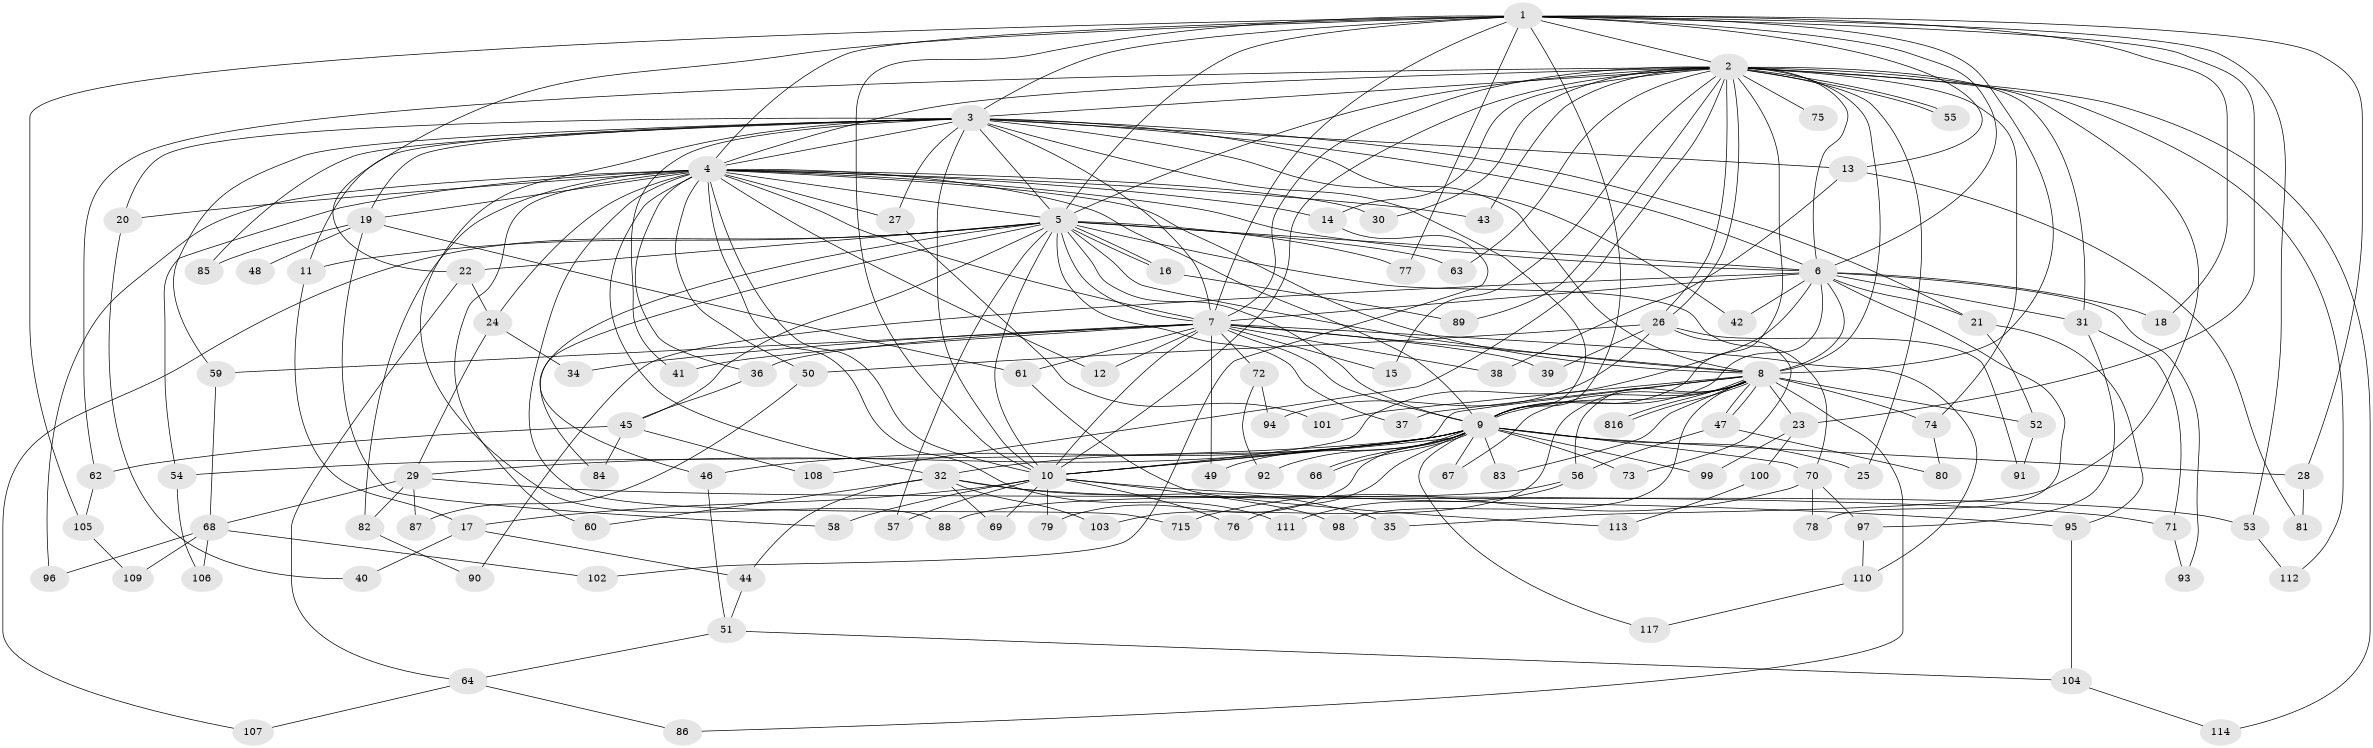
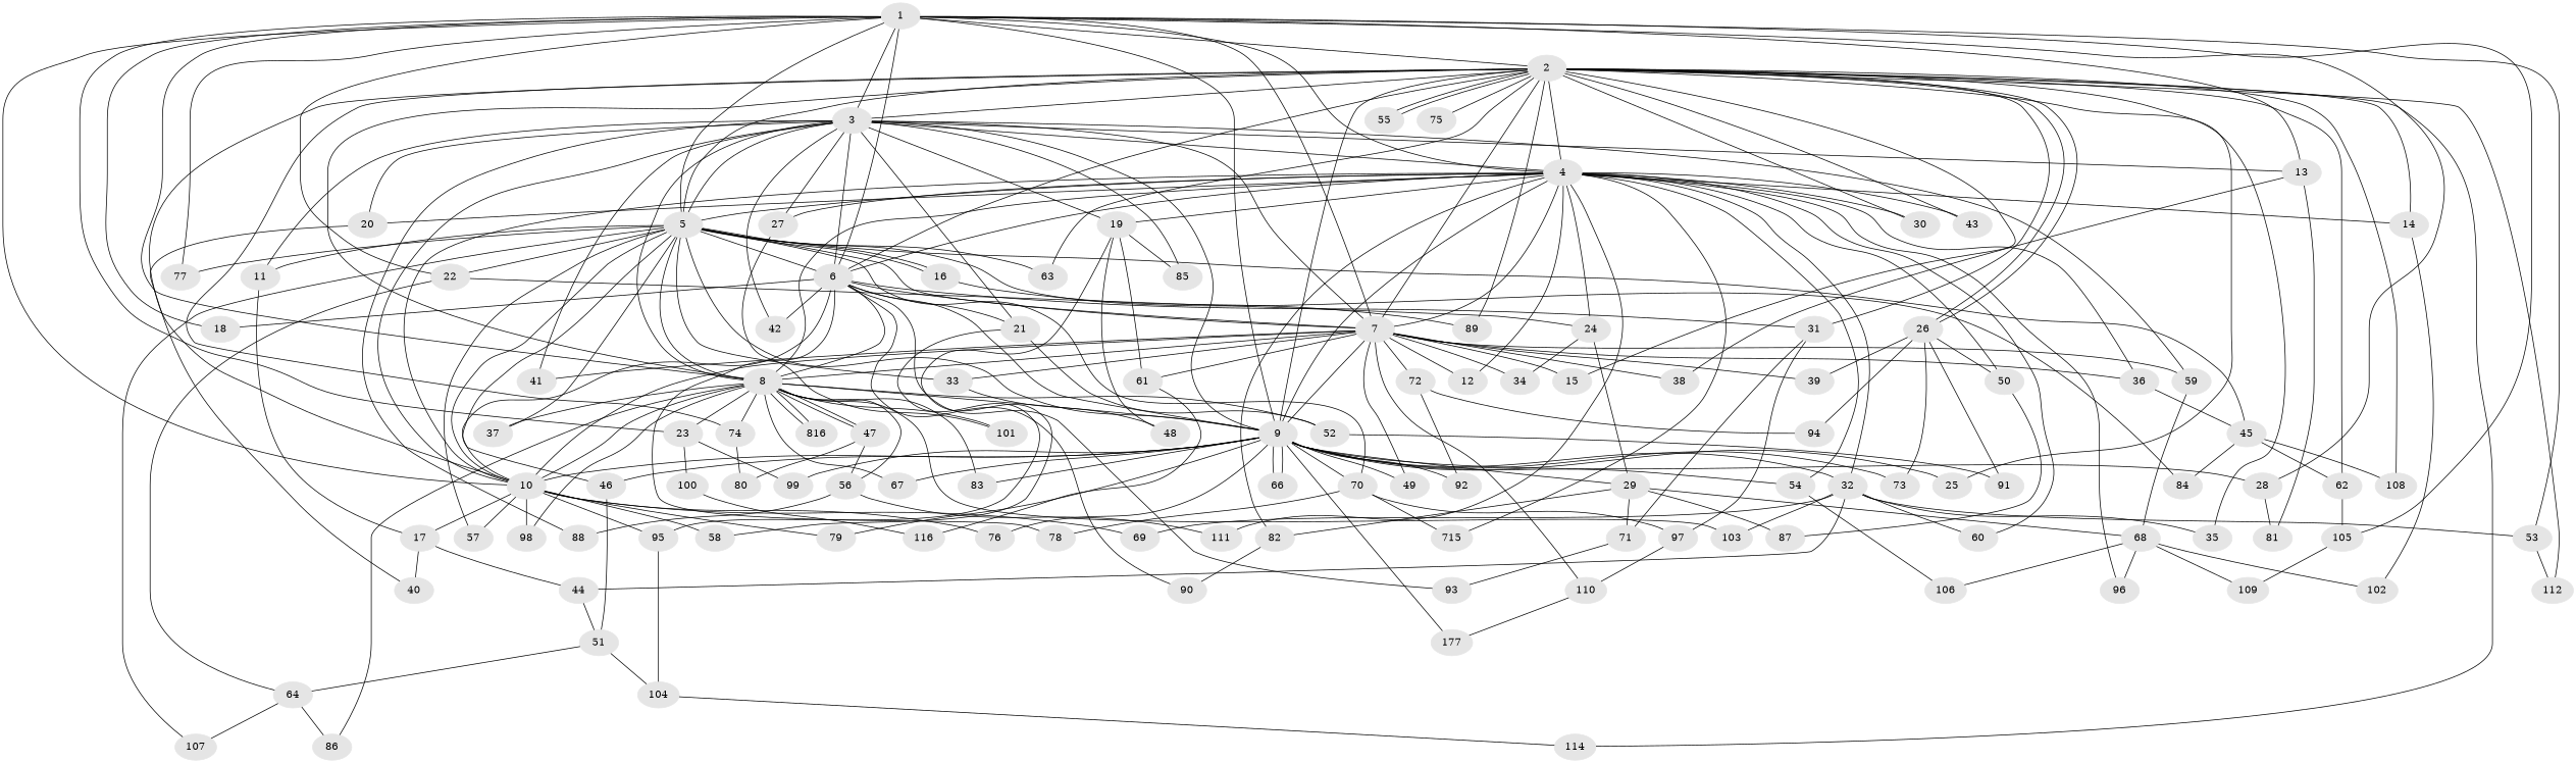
  graph {
    node [color=gray90 style=filled]
    1
    2
    3
    4
    5
    6
    7
    8
    9
    10
    13
    18
    22
    23
    28
    53
    77
    105
    14
    15
    25
    26
    30
    31
    35
    43
    55
    62
    63
    74
    75
    89
    108
    112
    114
    11
    19
    20
    21
    27
    41
    42
    59
    85
    88
    12
    24
    32
    36
    50
    54
    60
    82
    96
    111
    n56 [label=715]
    16
+   33
    37
    45
    46
    57
    70
    84
    107
    78
    90
    93
    34
    38
    39
    49
    61
    72
    110
    47
    52
    56
    67
    83
    86
    98
    101
    103
    n85 [label=816]
    29
    66
    73
    76
    79
    92
    99
-   117
+   117 [label=177]
    17
    58
    69
    95
    81
    64
    100
    109
    102
    91
    94
    71
    97
    80
    48
    40
    68
    44
    87
    106
    51
-   113
+   113 [label=116]
    104
    1 -- 2
    1 -- 3
    1 -- 4
    1 -- 5
    1 -- 6
    1 -- 7
    1 -- 8
    1 -- 9
    1 -- 10
    1 -- 13
    1 -- 18
    1 -- 22
    1 -- 23
    1 -- 28
    1 -- 53
    1 -- 77
    1 -- 105
    2 -- 3
    2 -- 4
    2 -- 5
    2 -- 6
    2 -- 7
    2 -- 8
    2 -- 9
    2 -- 10
    2 -- 14
    2 -- 15
    2 -- 25
    2 -- 26
    2 -- 26
    2 -- 30
    2 -- 31
    2 -- 35
    2 -- 43
    2 -- 55
    2 -- 55
    2 -- 62
    2 -- 63
    2 -- 74
    2 -- 75
    2 -- 89
    2 -- 108
    2 -- 112
    2 -- 114
    3 -- 4
    3 -- 5
    3 -- 6
    3 -- 7
    3 -- 8
    3 -- 9
    3 -- 10
    3 -- 13
    3 -- 11
    3 -- 19
    3 -- 20
    3 -- 21
    3 -- 27
    3 -- 41
    3 -- 42
    3 -- 59
    3 -- 85
    3 -- 88
    4 -- 5
    4 -- 6
    4 -- 7
    4 -- 8
    4 -- 9
    4 -- 10
    4 -- 14
    4 -- 30
    4 -- 43
    4 -- 19
    4 -- 20
    4 -- 27
    4 -- 12
    4 -- 24
    4 -- 32
    4 -- 36
    4 -- 50
    4 -- 54
    4 -- 60
    4 -- 82
    4 -- 96
    4 -- 111
    4 -- n56
    5 -- 6
    5 -- 7
    5 -- 8
    5 -- 9
    5 -- 10
    5 -- 22
    5 -- 77
    5 -- 63
    5 -- 11
    5 -- 16
    5 -- 16
+   5 -- 33
    5 -- 37
    5 -- 45
    5 -- 46
    5 -- 57
    5 -- 70
    5 -- 84
    5 -- 107
    6 -- 7
    6 -- 8
    6 -- 9
    6 -- 10
    6 -- 18
    6 -- 31
    6 -- 21
    6 -- 42
    6 -- 78
    6 -- 90
    6 -- 93
    7 -- 8
    7 -- 9
    7 -- 10
    7 -- 15
    7 -- 41
    7 -- 59
    7 -- 12
    7 -- 36
+   7 -- 33
    7 -- 34
    7 -- 38
    7 -- 39
    7 -- 49
    7 -- 61
    7 -- 72
    7 -- 110
    8 -- 9
    8 -- 10
    8 -- 23
    8 -- 74
    8 -- 37
    8 -- 47
    8 -- 47
    8 -- 52
    8 -- 56
    8 -- 67
    8 -- 83
    8 -- 86
    8 -- 98
    8 -- 101
    8 -- 103
    8 -- n85
    8 -- n85
    9 -- 10
    9 -- 28
    9 -- 25
    9 -- 32
    9 -- 54
    9 -- 46
    9 -- 70
    9 -- 49
    9 -- 67
    9 -- 83
    9 -- 29
    9 -- 66
    9 -- 66
    9 -- 73
    9 -- 76
    9 -- 79
    9 -- 92
    9 -- 99
    9 -- 117
    10 -- 57
    10 -- 98
    10 -- 76
    10 -- 79
    10 -- 17
    10 -- 58
    10 -- 69
    10 -- 95
    13 -- 38
    13 -- 81
    22 -- 24
    22 -- 64
    23 -- 99
    23 -- 100
    28 -- 81
    53 -- 112
    105 -- 109
    14 -- 102
    26 -- 50
    26 -- 39
    26 -- 73
    26 -- 91
    26 -- 94
    31 -- 71
    31 -- 97
    62 -- 105
    74 -- 80
    11 -- 17
    19 -- 85
    19 -- 61
    19 -- 58
    19 -- 48
    20 -- 40
    21 -- 52
    21 -- 95
    27 -- 101
    59 -- 68
    24 -- 34
    24 -- 29
    32 -- 53
    32 -- 35
    32 -- 60
    32 -- 103
    32 -- 69
    32 -- 44
    36 -- 45
    50 -- 87
    54 -- 106
    82 -- 90
    16 -- 89
+   33 -- 48
    45 -- 62
    45 -- 108
    45 -- 84
    46 -- 51
    70 -- n56
    70 -- 78
    70 -- 97
    61 -- 113
    72 -- 92
    72 -- 94
    110 -- 117
    47 -- 56
    47 -- 80
    52 -- 91
    56 -- 88
    56 -- 111
    29 -- 82
    29 -- 71
    29 -- 68
    29 -- 87
    17 -- 40
    17 -- 44
    95 -- 104
    64 -- 107
    64 -- 86
    100 -- 113
    71 -- 93
    97 -- 110
    68 -- 96
    68 -- 109
    68 -- 102
    68 -- 106
    44 -- 51
    51 -- 64
    51 -- 104
    104 -- 114
  }
